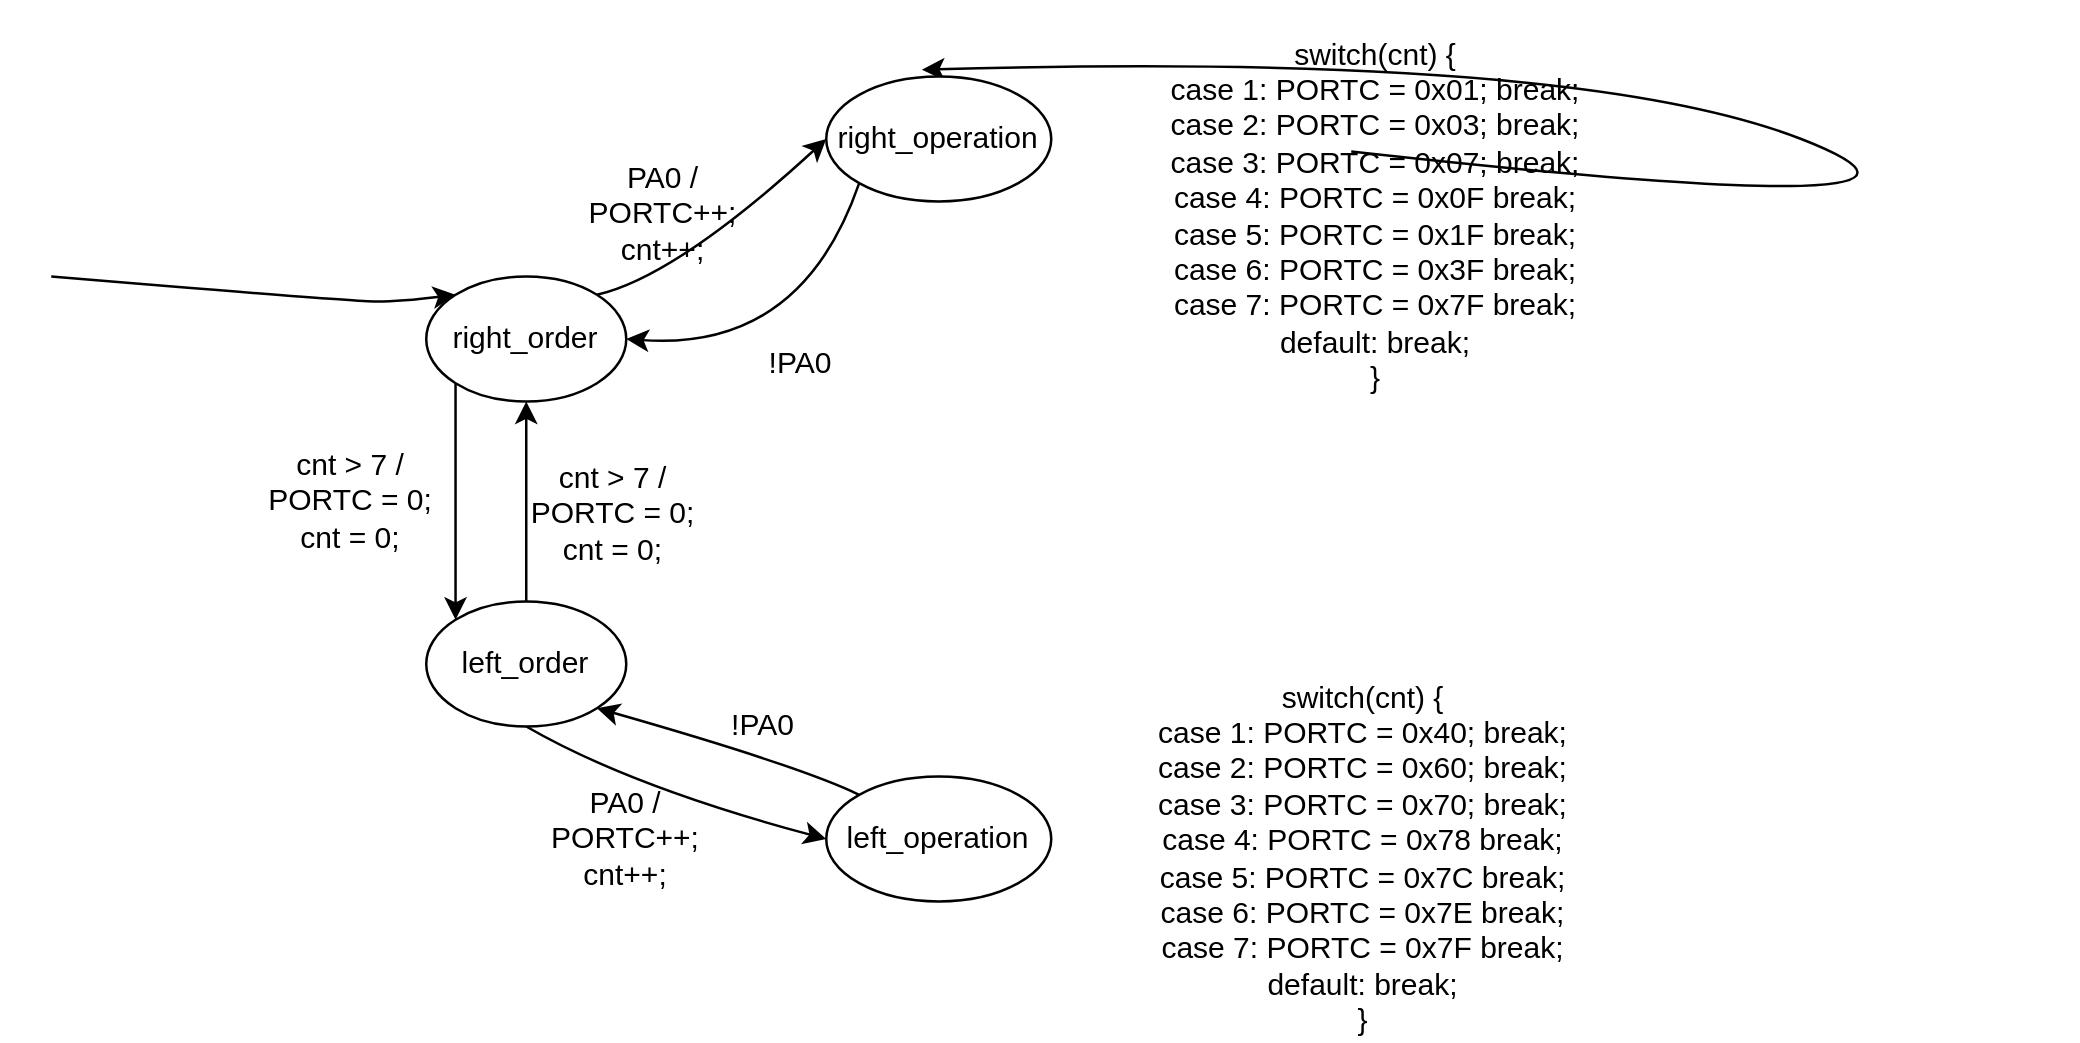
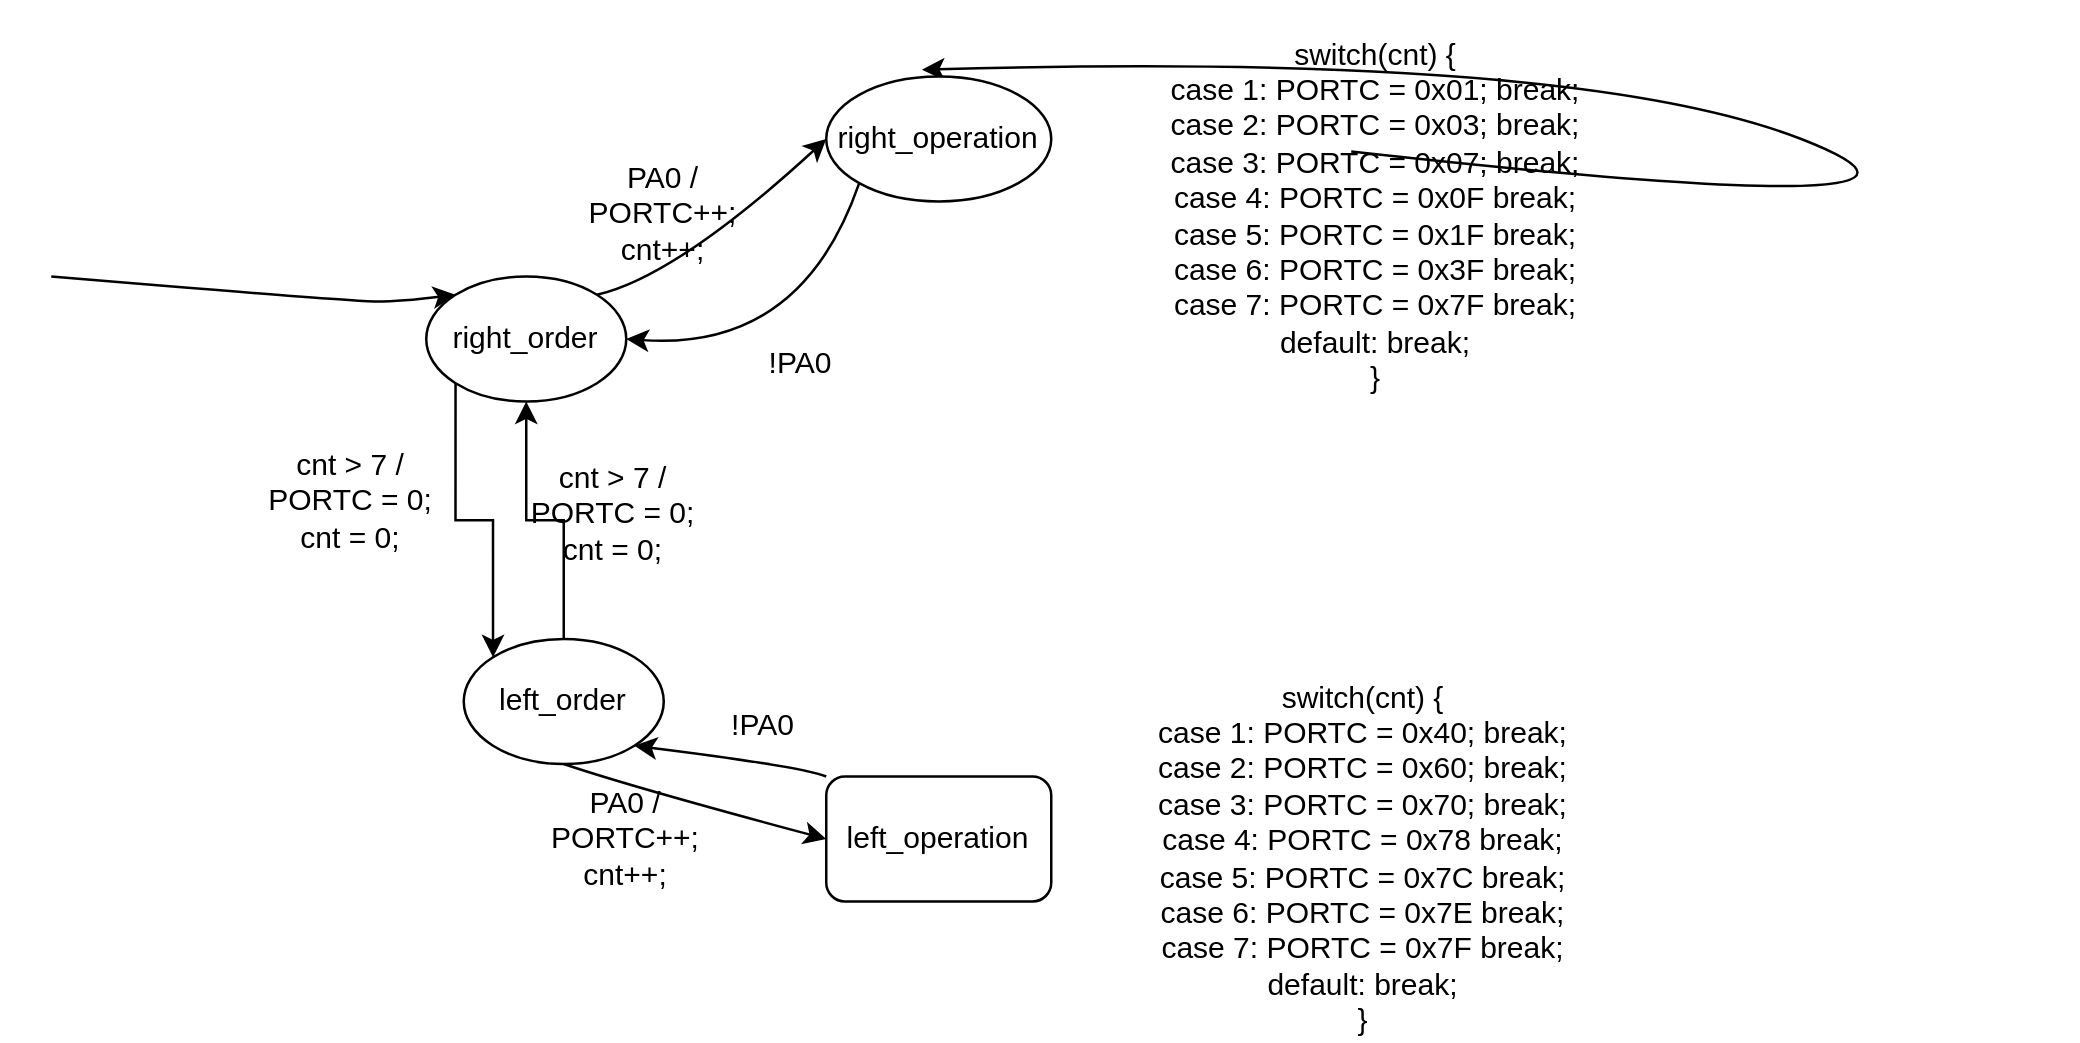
  <mxCell id="0" />
  <mxCell id="1" parent="0" />
  <mxCell id="2" style="edgeStyle=orthogonalEdgeStyle;rounded=0;orthogonalLoop=1;jettySize=auto;html=1;exitX=0;exitY=1;exitDx=0;exitDy=0;entryX=0;entryY=0;entryDx=0;entryDy=0;" edge="1" parent="1" source="3" target="7"><mxGeometry relative="1" as="geometry" /></mxCell>
  <mxCell id="3" value="right_order" style="ellipse;whiteSpace=wrap;html=1;" parent="1" vertex="1"><mxGeometry x="170" y="110" width="80" height="50" as="geometry" /></mxCell>
  <mxCell id="4" value="" style="curved=1;endArrow=classic;html=1;entryX=0;entryY=0;entryDx=0;entryDy=0;" parent="1" target="3" edge="1"><mxGeometry width="50" height="50" relative="1" as="geometry"><mxPoint x="20" y="110" as="sourcePoint" /><mxPoint x="230" y="190" as="targetPoint" /><Array as="points"><mxPoint x="140" y="120" /><mxPoint x="160" y="120" /></Array></mxGeometry></mxCell>
  <mxCell id="5" value="" style="curved=1;endArrow=classic;html=1;entryX=1;entryY=0;entryDx=0;entryDy=0;exitX=1;exitY=0;exitDx=0;exitDy=0;" parent="1" edge="1"><mxGeometry width="50" height="50" relative="1" as="geometry"><mxPoint x="540" y="60" as="sourcePoint" /><mxPoint x="368.284" y="27.322" as="targetPoint" /><Array as="points"><mxPoint x="810" y="90" /><mxPoint x="630" y="20" /></Array></mxGeometry></mxCell>
  <mxCell id="6" style="edgeStyle=orthogonalEdgeStyle;rounded=0;orthogonalLoop=1;jettySize=auto;html=1;exitX=0.5;exitY=0;exitDx=0;exitDy=0;entryX=0.5;entryY=1;entryDx=0;entryDy=0;" edge="1" parent="1" source="7" target="3"><mxGeometry relative="1" as="geometry" /></mxCell>
- <mxCell id="7" value="left_order" style="ellipse;whiteSpace=wrap;html=1;" vertex="1" parent="1"><mxGeometry x="170" y="240" width="80" height="50" as="geometry" /></mxCell>
+ <mxCell id="7" value="left_order" style="ellipse;whiteSpace=wrap;html=1;" vertex="1" parent="1"><mxGeometry x="185" y="255" width="80" height="50" as="geometry" /></mxCell>
  <mxCell id="8" value="right_operation" style="ellipse;whiteSpace=wrap;html=1;" vertex="1" parent="1"><mxGeometry x="330" y="30" width="90" height="50" as="geometry" /></mxCell>
- <mxCell id="9" value="left_operation" style="ellipse;whiteSpace=wrap;html=1;" vertex="1" parent="1"><mxGeometry x="330" y="310" width="90" height="50" as="geometry" /></mxCell>
+ <mxCell id="9" value="left_operation" style="whiteSpace=wrap;html=1;rounded=1;" vertex="1" parent="1"><mxGeometry x="330" y="310" width="90" height="50" as="geometry" /></mxCell>
  <mxCell id="10" value="" style="curved=1;endArrow=classic;html=1;exitX=1;exitY=0;exitDx=0;exitDy=0;entryX=0;entryY=0.5;entryDx=0;entryDy=0;" edge="1" parent="1" source="3" target="8"><mxGeometry width="50" height="50" relative="1" as="geometry"><mxPoint x="280" y="130" as="sourcePoint" /><mxPoint x="330" y="80" as="targetPoint" /><Array as="points"><mxPoint x="270" y="110" /></Array></mxGeometry></mxCell>
  <mxCell id="11" value="" style="curved=1;endArrow=classic;html=1;entryX=1;entryY=0.5;entryDx=0;entryDy=0;exitX=0;exitY=1;exitDx=0;exitDy=0;" edge="1" parent="1" source="8" target="3"><mxGeometry width="50" height="50" relative="1" as="geometry"><mxPoint x="270" y="230" as="sourcePoint" /><mxPoint x="320" y="180" as="targetPoint" /><Array as="points"><mxPoint x="320" y="140" /></Array></mxGeometry></mxCell>
  <mxCell id="12" value="cnt &amp;gt; 7 / PORTC = 0;&lt;br&gt;cnt = 0;" style="text;html=1;strokeColor=none;fillColor=none;align=center;verticalAlign=middle;whiteSpace=wrap;rounded=0;" vertex="1" parent="1"><mxGeometry x="105" y="190" width="70" height="20" as="geometry" /></mxCell>
  <mxCell id="13" value="" style="curved=1;endArrow=classic;html=1;entryX=1;entryY=1;entryDx=0;entryDy=0;exitX=0;exitY=0;exitDx=0;exitDy=0;" edge="1" parent="1" source="9" target="7"><mxGeometry width="50" height="50" relative="1" as="geometry"><mxPoint x="343.18" y="268.678" as="sourcePoint" /><mxPoint x="250" y="311" as="targetPoint" /><Array as="points"><mxPoint x="320" y="306" /></Array></mxGeometry></mxCell>
  <mxCell id="14" value="" style="curved=1;endArrow=classic;html=1;exitX=0.5;exitY=1;exitDx=0;exitDy=0;entryX=0;entryY=0.5;entryDx=0;entryDy=0;" edge="1" parent="1" source="7" target="9"><mxGeometry width="50" height="50" relative="1" as="geometry"><mxPoint x="219.784" y="331.322" as="sourcePoint" /><mxPoint x="311.5" y="289" as="targetPoint" /><Array as="points"><mxPoint x="251.5" y="314" /></Array></mxGeometry></mxCell>
  <mxCell id="15" value="PA0 / PORTC++;&lt;br&gt;cnt++;" style="text;html=1;strokeColor=none;fillColor=none;align=center;verticalAlign=middle;whiteSpace=wrap;rounded=0;" vertex="1" parent="1"><mxGeometry x="245" y="75" width="40" height="20" as="geometry" /></mxCell>
  <mxCell id="16" value="!PA0" style="text;html=1;strokeColor=none;fillColor=none;align=center;verticalAlign=middle;whiteSpace=wrap;rounded=0;" vertex="1" parent="1"><mxGeometry x="300" y="135" width="40" height="20" as="geometry" /></mxCell>
  <mxCell id="17" value="cnt &amp;gt; 7 / PORTC = 0;&lt;br&gt;cnt = 0;" style="text;html=1;strokeColor=none;fillColor=none;align=center;verticalAlign=middle;whiteSpace=wrap;rounded=0;" vertex="1" parent="1"><mxGeometry x="210" y="195" width="70" height="20" as="geometry" /></mxCell>
  <mxCell id="18" value="switch(cnt) {&lt;br&gt;case 1: PORTC = 0x01; break;&lt;br&gt;case 2: PORTC = 0x03; break;&lt;br&gt;case 3: PORTC = 0x07; break;&lt;br&gt;case 4: PORTC = 0x0F break;&lt;br&gt;case 5: PORTC = 0x1F break;&lt;br&gt;case 6: PORTC = 0x3F break;&lt;br&gt;case 7: PORTC = 0x7F break;&lt;br&gt;default: break;&lt;br&gt;}" style="text;html=1;strokeColor=none;fillColor=none;align=center;verticalAlign=middle;whiteSpace=wrap;rounded=0;" vertex="1" parent="1"><mxGeometry x="430" y="33" width="240" height="105" as="geometry" /></mxCell>
  <mxCell id="19" value="PA0 / PORTC++;&lt;br&gt;cnt++;" style="text;html=1;strokeColor=none;fillColor=none;align=center;verticalAlign=middle;whiteSpace=wrap;rounded=0;" vertex="1" parent="1"><mxGeometry x="230" y="325" width="40" height="20" as="geometry" /></mxCell>
  <mxCell id="20" value="!PA0" style="text;html=1;strokeColor=none;fillColor=none;align=center;verticalAlign=middle;whiteSpace=wrap;rounded=0;" vertex="1" parent="1"><mxGeometry x="285" y="280" width="40" height="20" as="geometry" /></mxCell>
  <mxCell id="21" value="switch(cnt) {&lt;br&gt;case 1: PORTC = 0x40; break;&lt;br&gt;case 2: PORTC = 0x60; break;&lt;br&gt;case 3: PORTC = 0x70; break;&lt;br&gt;case 4: PORTC = 0x78 break;&lt;br&gt;case 5: PORTC = 0x7C break;&lt;br&gt;case 6: PORTC = 0x7E break;&lt;br&gt;case 7: PORTC = 0x7F break;&lt;br&gt;default: break;&lt;br&gt;}" style="text;html=1;strokeColor=none;fillColor=none;align=center;verticalAlign=middle;whiteSpace=wrap;rounded=0;" vertex="1" parent="1"><mxGeometry x="425" y="290" width="240" height="105" as="geometry" /></mxCell>
